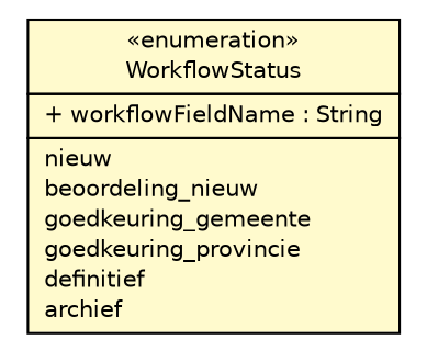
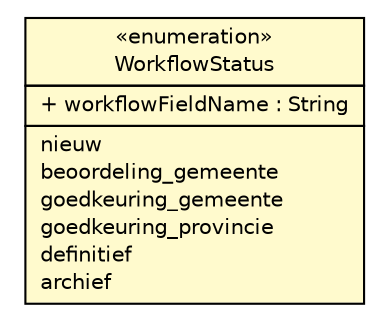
  digraph {
    nodesep=0.25
    ranksep=0.5
-   n1 [fontcolor=black fontname=Helvetica fontsize=10.0 label=<<table title="nl.b3p.viewer.ibis.util.WorkflowStatus" border="0" cellborder="1" cellspacing="0" cellpadding="2" port="p" bgcolor="lemonChiffon" href="./WorkflowStatus.html"> 		<tr><td><table border="0" cellspacing="0" cellpadding="1"> <tr><td align="center" balign="center"> &#171;enumeration&#187; </td></tr> <tr><td align="center" balign="center"> WorkflowStatus </td></tr> 		</table></td></tr> 		<tr><td><table border="0" cellspacing="0" cellpadding="1"> <tr><td align="left" balign="left"> + workflowFieldName : String </td></tr> 		</table></td></tr> 		<tr><td><table border="0" cellspacing="0" cellpadding="1"> <tr><td align="left" balign="left"> nieuw </td></tr> <tr><td align="left" balign="left"> beoordeling_nieuw </td></tr> <tr><td align="left" balign="left"> goedkeuring_gemeente </td></tr> <tr><td align="left" balign="left"> goedkeuring_provincie </td></tr> <tr><td align="left" balign="left"> definitief </td></tr> <tr><td align="left" balign="left"> archief </td></tr> 		</table></td></tr> 		</table>> shape=plaintext]
+   n1 [fontcolor=black fontname=Helvetica fontsize=10.0 label=<<table title="nl.b3p.viewer.ibis.util.WorkflowStatus" border="0" cellborder="1" cellspacing="0" cellpadding="2" port="p" bgcolor="lemonChiffon" href="./WorkflowStatus.html"> 		<tr><td><table border="0" cellspacing="0" cellpadding="1"> <tr><td align="center" balign="center"> &#171;enumeration&#187; </td></tr> <tr><td align="center" balign="center"> WorkflowStatus </td></tr> 		</table></td></tr> 		<tr><td><table border="0" cellspacing="0" cellpadding="1"> <tr><td align="left" balign="left"> + workflowFieldName : String </td></tr> 		</table></td></tr> 		<tr><td><table border="0" cellspacing="0" cellpadding="1"> <tr><td align="left" balign="left"> nieuw </td></tr> <tr><td align="left" balign="left"> beoordeling_gemeente </td></tr> <tr><td align="left" balign="left"> goedkeuring_gemeente </td></tr> <tr><td align="left" balign="left"> goedkeuring_provincie </td></tr> <tr><td align="left" balign="left"> definitief </td></tr> <tr><td align="left" balign="left"> archief </td></tr> 		</table></td></tr> 		</table>> shape=plaintext]
  }
